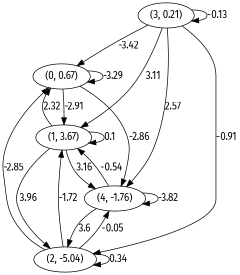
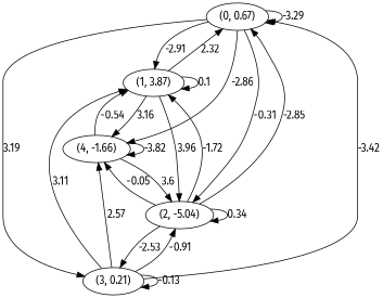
  digraph {
    fontname="Fira Sans"
    node [fontname="Fira Sans"]
    edge [fontname="Fira Sans"]
    n1 [label="(0, 0.67)"]
-   n2 [label="(1, 3.67)"]
+   n2 [label="(1, 3.87)"]
    n3 [label="(2, -5.04)"]
    n4 [label="(3, 0.21)"]
-   n5 [label="(4, -1.76)"]
+   n5 [label="(4, -1.66)"]
    n1 -> n1 [label=-3.29]
    n1 -> n2 [label=-2.91]
+   n1 -> n3 [label=-0.31]
+   n1 -> n4 [label=3.19]
    n1 -> n5 [label=-2.86]
    n2 -> n1 [label=2.32]
    n2 -> n2 [label=0.1]
    n2 -> n3 [label=3.96]
    n2 -> n5 [label=3.16]
    n3 -> n1 [label=-2.85]
    n3 -> n2 [label=-1.72]
    n3 -> n3 [label=0.34]
+   n3 -> n4 [label=-2.53]
    n3 -> n5 [label=-0.05]
    n4 -> n1 [label=-3.42]
    n4 -> n2 [label=3.11]
    n4 -> n3 [label=-0.91]
    n4 -> n4 [label=-0.13]
    n4 -> n5 [label=2.57]
    n5 -> n2 [label=-0.54]
    n5 -> n3 [label=3.6]
    n5 -> n5 [label=-3.82]
  }
